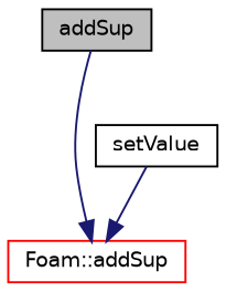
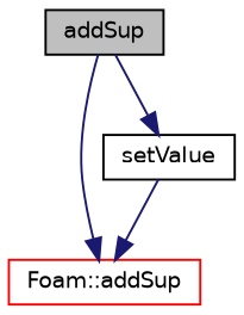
  digraph {
    fontname="DejaVu Sans"
    rankdir=TB
    node [color=black fontname="DejaVu Sans" fontsize=10 shape=record]
    edge [color=midnightblue fontname="DejaVu Sans" fontsize=10 labelfontname=FreeSans labelfontsize=10 style=solid]
    n1 [fillcolor=grey75 fontcolor=black height=0.2 label=addSup style=filled width=0.4]
    n2 [color=red height=0.2 label="Foam::addSup" width=0.4]
    n3 [height=0.2 label=setValue width=0.4]
    n1 -> n2
+   n1 -> n3
    n3 -> n2
  }
